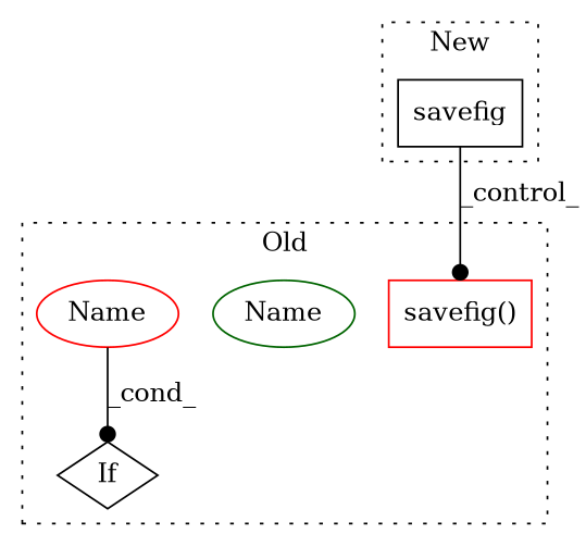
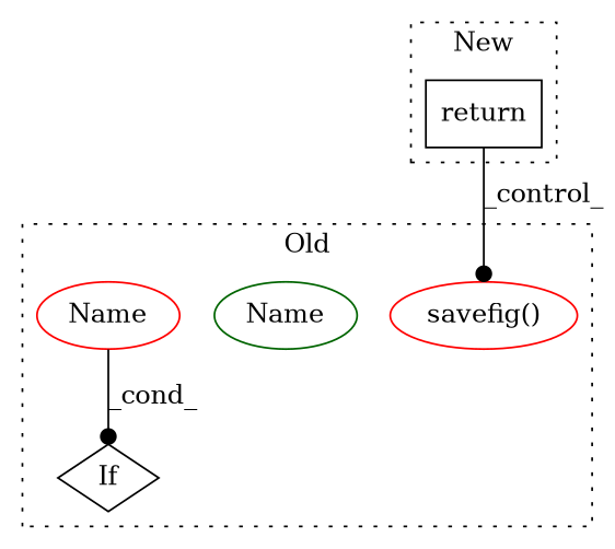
  digraph {
    node [a=87 color=red l=7 s=14325 shape=box]
    edge [arrowhead=dot]
-   n1 [a=75 l="12,1" label="savefig()" s="14522,14541"]
+   n1 [a=75 l="12,1" label="savefig()" s="14522,14541" shape=ellipse]
    n2 [a=96 color=black l=3 label=If s=14322 shape=diamond]
    n3 [color=darkgreen label=Name shape=ellipse]
    n4 [label=Name shape=ellipse]
-   n5 [a=93 color=black label=savefig s=14360]
+   n5 [a=93 color=black label=return s=14360]
    subgraph cluster_1 {
      label=Old
      style=dotted
      n1
      n2
      n3
      n4
    }
    subgraph cluster_2 {
      label=New
      style=dotted
      n5
    }
    n4 -> n2 [label=_cond_]
    n5 -> n1 [label=_control_]
  }
